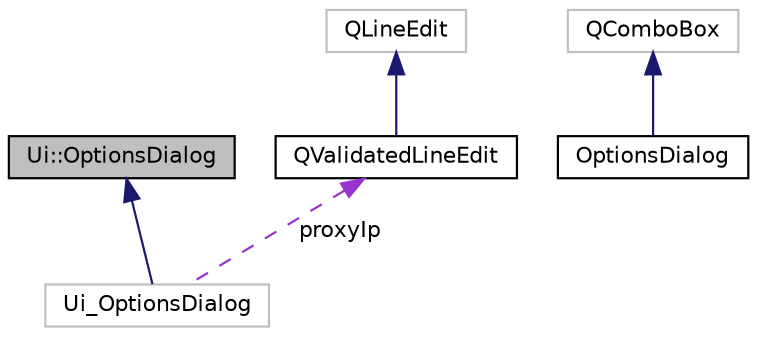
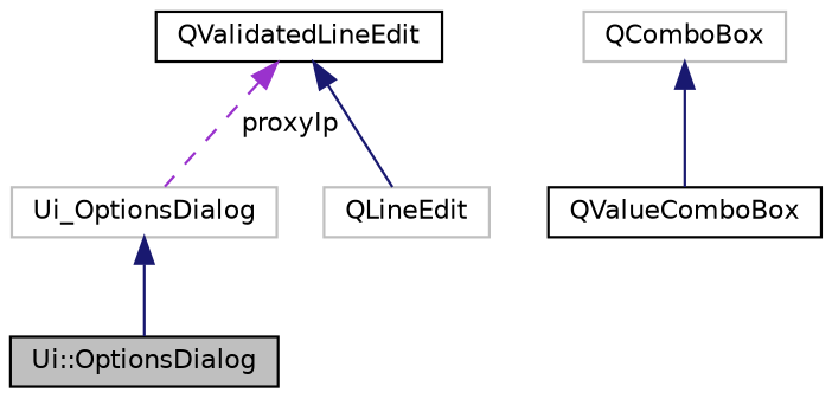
  digraph {
    node [color=black fillcolor=white fontname=Helvetica fontsize=10 shape=record style=filled]
    edge [color=midnightblue dir=back fontname=Helvetica fontsize=10 labelfontname=Helvetica labelfontsize=10 style=solid]
    n1 [fillcolor=grey75 fontcolor=black height=0.2 label="Ui::OptionsDialog" width=0.4]
    n2 [color=grey75 height=0.2 label=Ui_OptionsDialog width=0.4]
    n3 [height=0.2 label=QValidatedLineEdit width=0.4]
    n4 [color=grey75 height=0.2 label=QLineEdit width=0.4]
-   n5 [height=0.2 label=OptionsDialog width=0.4]
+   n5 [height=0.2 label=QValueComboBox width=0.4]
    n6 [color=grey75 height=0.2 label=QComboBox width=0.4]
-   n1 -> n2
+   n2 -> n1
    n3 -> n2 [color=darkorchid3 label=" proxyIp" style=dashed]
-   n4 -> n3
+   n3 -> n4
    n6 -> n5
  }
